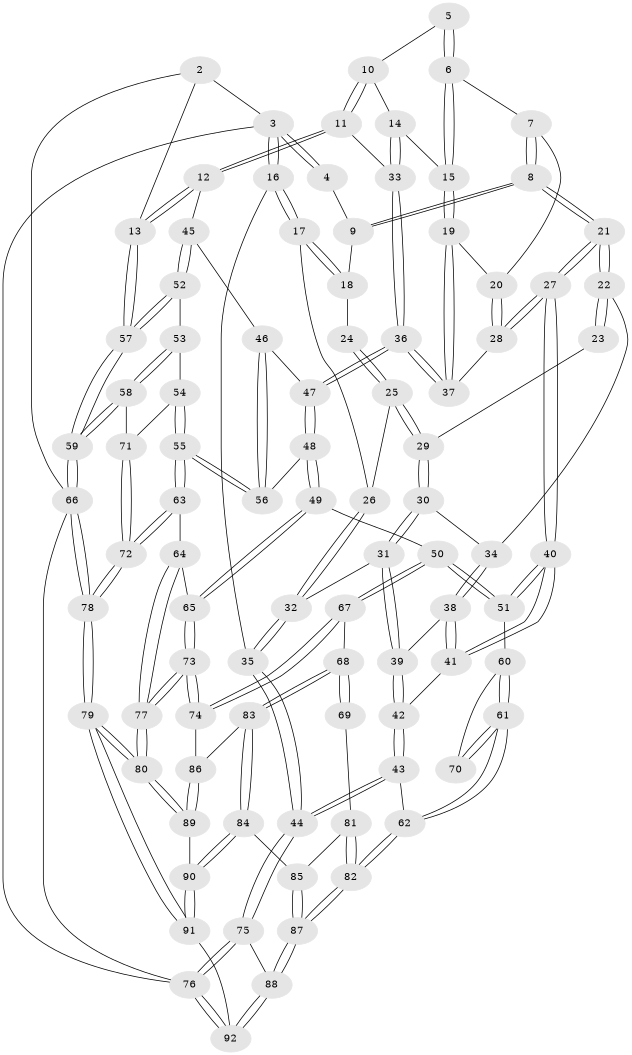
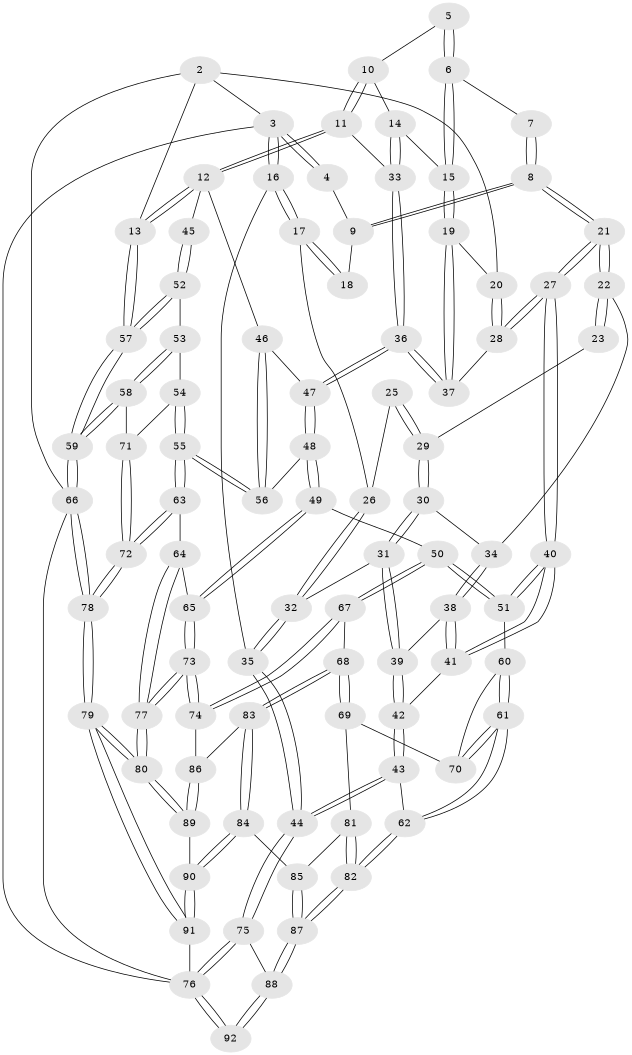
  graph {
    node [color=gray90 style=filled]
    2
    3
    13
    66
    5
    6
    10
    4
    16
    76
    57
    78
    9
    17
    35
    92
    18
    7
    15
    11
    14
    8
    20
    19
    21
    28
    22
    27
-   24
    12
    33
    45
    36
    46
    52
    59
    37
    26
    44
    32
    25
    23
    34
    40
    29
    38
    30
    41
    51
    31
    39
    42
    47
    75
    48
    43
    60
    62
    82
    88
    56
    53
    49
    50
    65
    67
    73
    68
    74
    61
    70
    54
    58
    55
    71
    63
    72
    64
    87
    77
    80
    79
    69
    83
    86
    81
    84
    85
    89
    91
    90
    2 -- 3
    2 -- 13
    2 -- 66
    3 -- 4
    3 -- 4
    3 -- 16
    3 -- 16
    3 -- 76
    13 -- 57
    13 -- 57
    66 -- 76
    66 -- 78
    66 -- 78
    5 -- 6
    5 -- 6
    5 -- 10
    6 -- 7
    6 -- 15
    6 -- 15
    10 -- 11
    10 -- 11
    10 -- 14
    4 -- 9
    16 -- 17
    16 -- 17
    16 -- 35
    76 -- 92
    76 -- 92
    57 -- 59
    57 -- 59
    78 -- 79
    78 -- 79
    9 -- 18
    17 -- 18
    17 -- 18
    17 -- 26
    35 -- 44
    35 -- 44
-   18 -- 24
    7 -- 8
    7 -- 8
-   7 -- 20
+   2 -- 20
    15 -- 19
    15 -- 19
    11 -- 12
    11 -- 12
    11 -- 33
    14 -- 15
    14 -- 33
    14 -- 33
    8 -- 9
    8 -- 9
    8 -- 21
    8 -- 21
    20 -- 28
    20 -- 28
    19 -- 20
    19 -- 37
    19 -- 37
    21 -- 22
    21 -- 22
    21 -- 27
    21 -- 27
    28 -- 37
    22 -- 23
    22 -- 23
    22 -- 34
    27 -- 28
    27 -- 28
    27 -- 40
    27 -- 40
-   24 -- 25
-   24 -- 25
    12 -- 13
    12 -- 13
    12 -- 45
    33 -- 36
    33 -- 36
-   45 -- 46
+   12 -- 46
    45 -- 52
    45 -- 52
    36 -- 37
    36 -- 37
    36 -- 47
    36 -- 47
    46 -- 47
    46 -- 56
    46 -- 56
    52 -- 57
    52 -- 57
    52 -- 53
    59 -- 66
    59 -- 66
    26 -- 32
    26 -- 32
    44 -- 75
    44 -- 75
    32 -- 35
    32 -- 35
    25 -- 26
    25 -- 29
    25 -- 29
    23 -- 29
    34 -- 38
    34 -- 38
    40 -- 41
    40 -- 41
    40 -- 51
    40 -- 51
    29 -- 30
    29 -- 30
    38 -- 41
    38 -- 41
    38 -- 39
    30 -- 34
    30 -- 31
    30 -- 31
    41 -- 42
    51 -- 60
    31 -- 32
    31 -- 39
    31 -- 39
    39 -- 42
    39 -- 42
    42 -- 43
    42 -- 43
    47 -- 48
    47 -- 48
    75 -- 76
    75 -- 76
    75 -- 88
    48 -- 56
    48 -- 49
    48 -- 49
    43 -- 44
    43 -- 44
    43 -- 62
    60 -- 61
    60 -- 61
    60 -- 70
    62 -- 82
    62 -- 82
    82 -- 87
    82 -- 87
    88 -- 92
    88 -- 92
    53 -- 54
    53 -- 58
    53 -- 58
    49 -- 50
    49 -- 65
    49 -- 65
    50 -- 51
    50 -- 51
    50 -- 67
    50 -- 67
    65 -- 73
    65 -- 73
    67 -- 68
    67 -- 74
    67 -- 74
    73 -- 74
    73 -- 74
    73 -- 77
    73 -- 77
    68 -- 69
    68 -- 69
    68 -- 83
    68 -- 83
    74 -- 86
    61 -- 62
    61 -- 62
    61 -- 70
    61 -- 70
    54 -- 55
    54 -- 55
    54 -- 71
    58 -- 59
    58 -- 59
    58 -- 71
    55 -- 56
    55 -- 56
    55 -- 63
    55 -- 63
    71 -- 72
    71 -- 72
    63 -- 72
    63 -- 72
    63 -- 64
    72 -- 78
    72 -- 78
    64 -- 65
    64 -- 77
    64 -- 77
    87 -- 88
    87 -- 88
    77 -- 80
    77 -- 80
    80 -- 89
    80 -- 89
    79 -- 80
    79 -- 80
    79 -- 91
    79 -- 91
+   69 -- 70
    69 -- 81
    83 -- 86
    83 -- 84
    83 -- 84
    86 -- 89
    86 -- 89
    81 -- 82
    81 -- 82
    81 -- 85
    84 -- 85
    84 -- 90
    84 -- 90
    85 -- 87
    85 -- 87
    89 -- 90
-   91 -- 92
+   91 -- 76
    90 -- 91
    90 -- 91
  }
